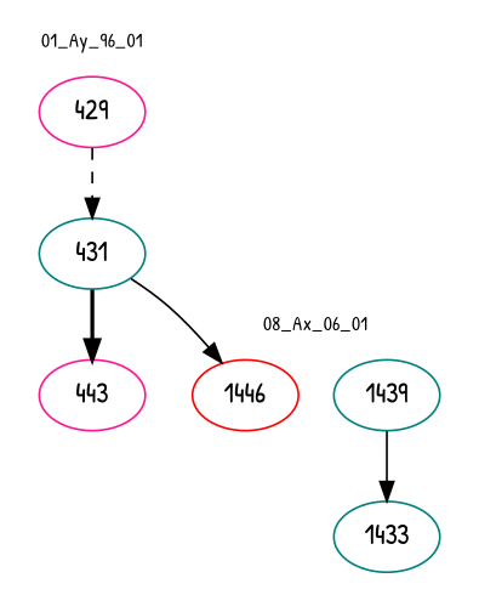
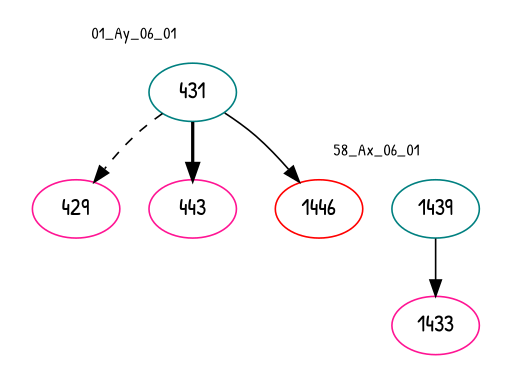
  digraph {
    fontname="Patrick Hand"
    node [color=teal fontname="Patrick Hand"]
    edge [color=black fontname="Patrick Hand" style=solid]
    n1 [label=431]
    n2 [color=deeppink label=429]
    n3 [color=deeppink label=443]
    n4 [label=1439]
-   n5 [label=1433]
+   n5 [color=deeppink label=1433]
    n6 [color=red label=1446]
    subgraph cluster_1 {
      color=white
      fontsize=10
-     label="01_Ay_96_01"
+     label="01_Ay_06_01"
      n1
      n2
      n3
    }
    subgraph cluster_2 {
      color=white
      fontsize=10
-     label="08_Ax_06_01"
+     label="58_Ax_06_01"
      n4
      n5
      n6
    }
-   n2 -> n1 [style=dashed]
+   n1 -> n2 [style=dashed]
    n1 -> n3 [style=bold]
    n1 -> n6
    n4 -> n5
  }
